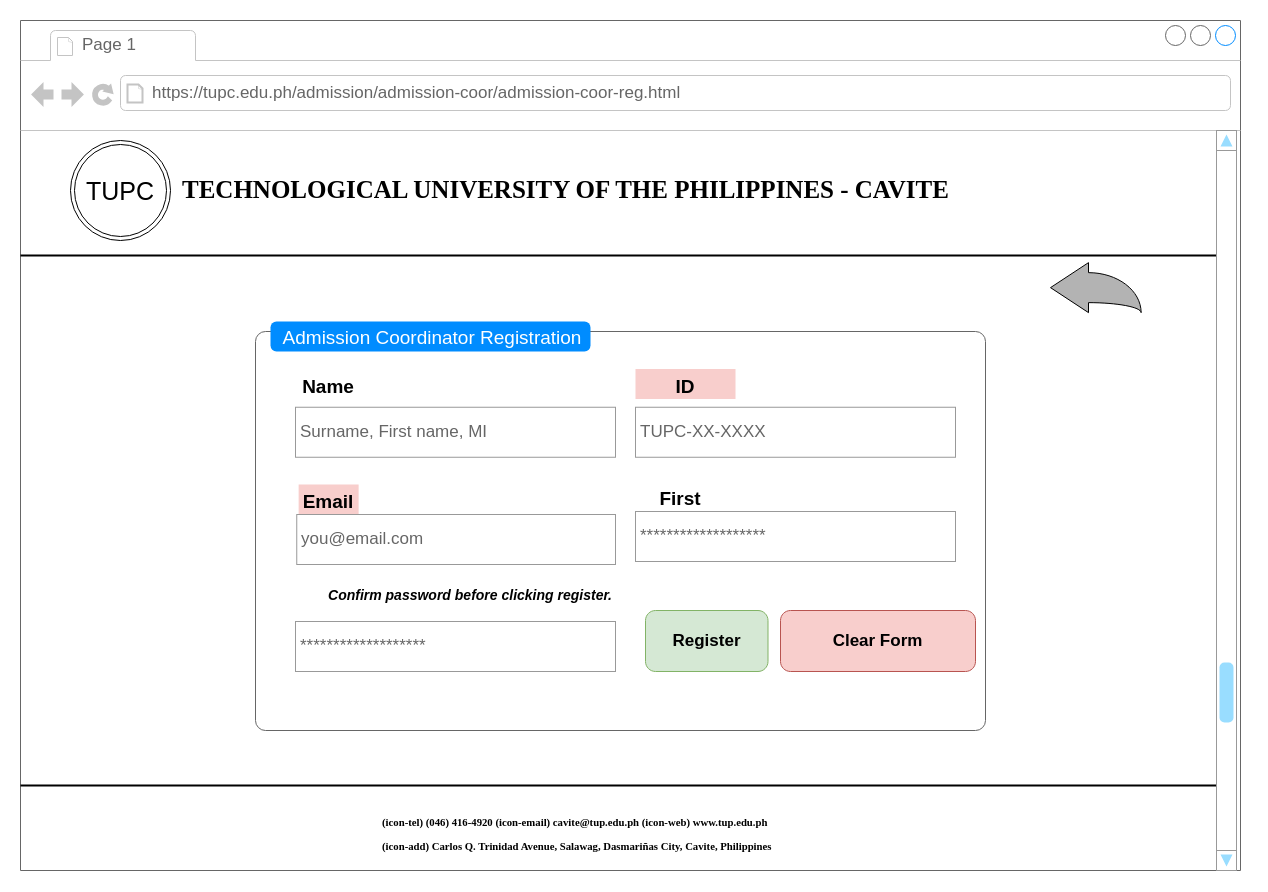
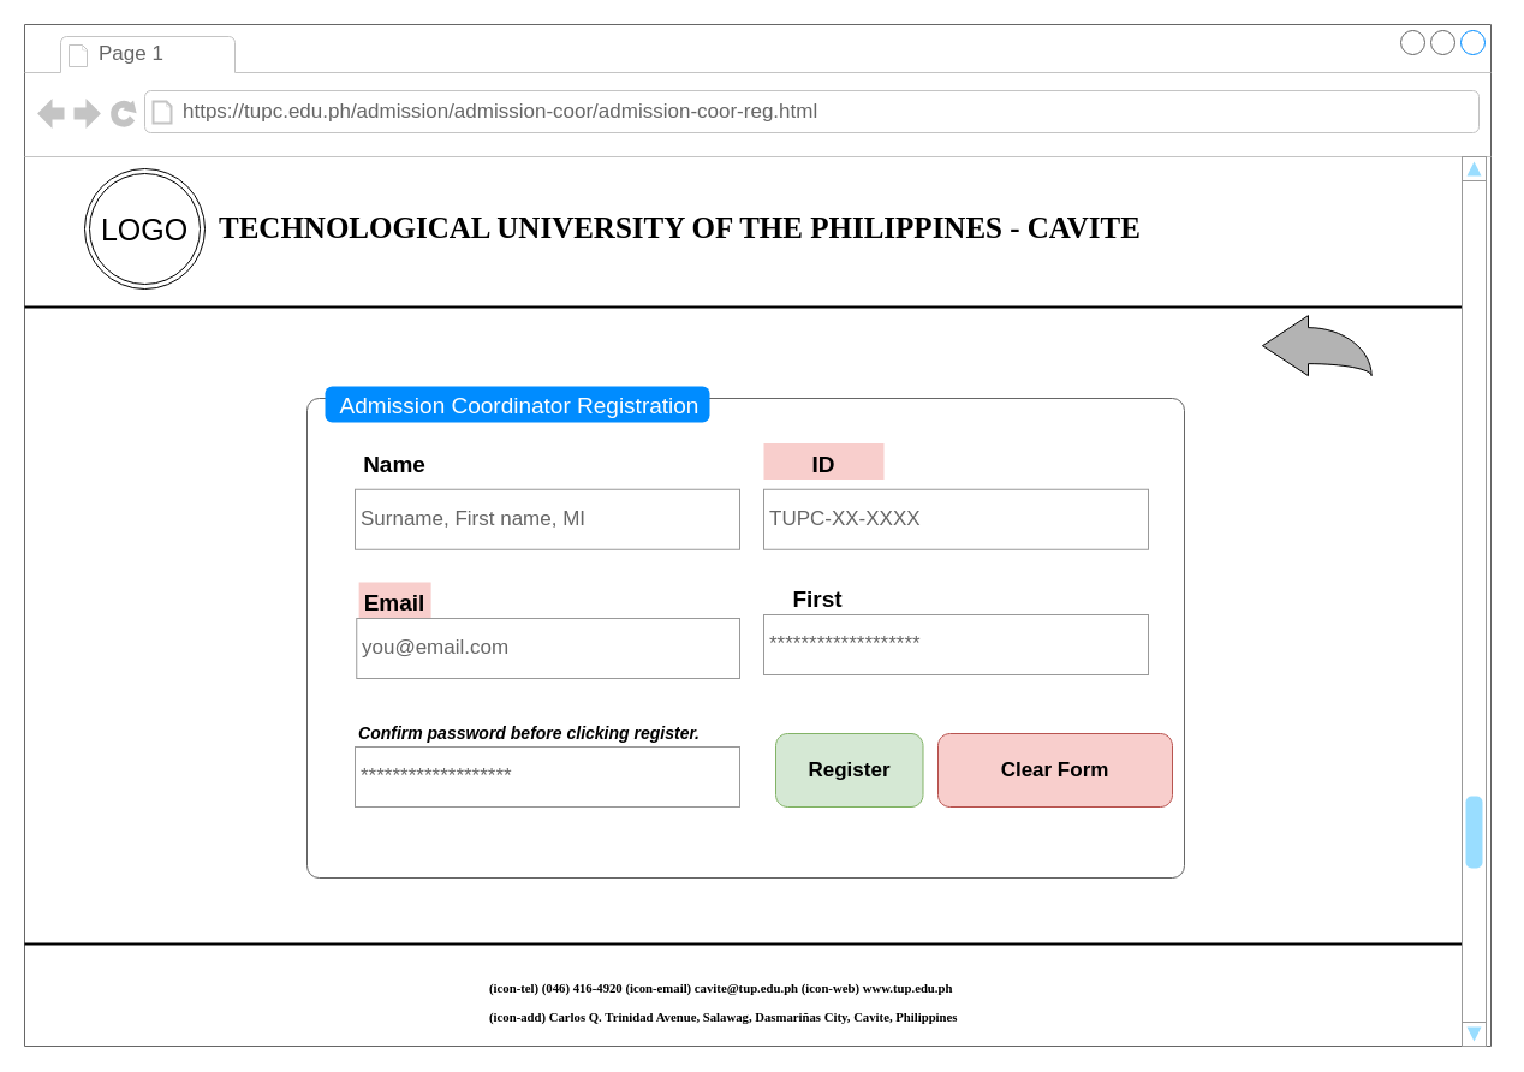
  <mxCell id="0" />
  <mxCell id="1" parent="0" />
  <mxCell id="2" value="" style="strokeWidth=1;shadow=0;dashed=0;align=center;html=1;shape=mxgraph.mockup.containers.browserWindow;rSize=0;strokeColor=none;strokeColor2=#008cff;strokeColor3=#c4c4c4;mainText=,;recursiveResize=0;fontSize=25;fillColor=none;" parent="1" vertex="1"><mxGeometry x="20" y="20" width="1220" height="850" as="geometry" /></mxCell>
  <mxCell id="3" value="" style="line;strokeWidth=2;html=1;fontSize=25;" parent="2" vertex="1"><mxGeometry y="760" width="1210" height="10" as="geometry" /></mxCell>
  <mxCell id="4" value="Page 1" style="strokeWidth=1;shadow=0;dashed=0;align=center;html=1;shape=mxgraph.mockup.containers.anchor;fontSize=17;fontColor=#666666;align=left;" parent="2" vertex="1"><mxGeometry x="60" y="12" width="110" height="26" as="geometry" /></mxCell>
  <mxCell id="5" value="https://tupc.edu.ph/admission/admission-coor/admission-coor-reg.html" style="strokeWidth=1;shadow=0;dashed=0;align=center;html=1;shape=mxgraph.mockup.containers.anchor;rSize=0;fontSize=17;fontColor=#666666;align=left;" parent="2" vertex="1"><mxGeometry x="130" y="60" width="250" height="26" as="geometry" /></mxCell>
  <mxCell id="6" value="&lt;h1&gt;&lt;b&gt;&lt;font style=&quot;font-size: 25px&quot;&gt;TECHNOLOGICAL UNIVERSITY OF THE PHILIPPINES - CAVITE&lt;/font&gt;&lt;/b&gt;&lt;/h1&gt;" style="text;html=1;points=[];align=left;verticalAlign=top;spacingTop=-4;fontSize=14;fontFamily=Verdana" parent="2" vertex="1"><mxGeometry x="160" y="130" width="540" height="60" as="geometry" /></mxCell>
- <mxCell id="7" value="TUPC" style="ellipse;shape=doubleEllipse;whiteSpace=wrap;html=1;fontSize=25;" parent="2" vertex="1"><mxGeometry x="50" y="120" width="100" height="100" as="geometry" /></mxCell>
+ <mxCell id="7" value="LOGO" style="ellipse;shape=doubleEllipse;whiteSpace=wrap;html=1;fontSize=25;" parent="2" vertex="1"><mxGeometry x="50" y="120" width="100" height="100" as="geometry" /></mxCell>
  <mxCell id="8" value="" style="line;strokeWidth=2;html=1;fontSize=25;" parent="2" vertex="1"><mxGeometry y="230" width="1210" height="10" as="geometry" /></mxCell>
  <mxCell id="9" value="" style="verticalLabelPosition=bottom;shadow=0;dashed=0;align=center;html=1;verticalAlign=top;strokeWidth=1;shape=mxgraph.mockup.navigation.scrollBar;strokeColor=#999999;barPos=20;fillColor2=#99ddff;strokeColor2=none;direction=north;fontSize=25;" parent="2" vertex="1"><mxGeometry x="1196" y="110" width="30" height="740" as="geometry" /></mxCell>
- <mxCell id="10" value="&lt;span style=&quot;font-family: &amp;#34;euphemia&amp;#34; ; font-size: 10.72px ; font-weight: 700&quot;&gt;(icon-tel) (046) 416-4920 (icon-email) cavite@tup.edu.ph (icon-web) www.tup.edu.ph&lt;br&gt;&lt;/span&gt;&lt;span style=&quot;font-family: &amp;#34;euphemia&amp;#34; ; font-size: 10.72px ; font-weight: 700&quot;&gt;(icon-add) Carlos Q. Trinidad Avenue, Salawag, Dasmariñas City, Cavite, Philippines&lt;/span&gt;&lt;span style=&quot;font-family: &amp;#34;euphemia&amp;#34; ; font-size: 10.72px ; font-weight: 700&quot;&gt;&lt;br&gt;&lt;/span&gt;" style="rounded=0;whiteSpace=wrap;html=1;fontSize=20;strokeWidth=1;fillColor=none;align=left;verticalAlign=top;strokeColor=none;" parent="2" vertex="1"><mxGeometry x="360" y="780" width="480" height="60" as="geometry" /></mxCell>
+ <mxCell id="10" value="&lt;span style=&quot;font-family: &amp;#34;euphemia&amp;#34; ; font-size: 10.72px ; font-weight: 700&quot;&gt;(icon-tel) (046) 416-4920 (icon-email) cavite@tup.edu.ph (icon-web) www.tup.edu.ph&lt;br&gt;&lt;/span&gt;&lt;span style=&quot;font-family: &amp;#34;euphemia&amp;#34; ; font-size: 10.72px ; font-weight: 700&quot;&gt;(icon-add) Carlos Q. Trinidad Avenue, Salawag, Dasmariñas City, Cavite, Philippines&lt;/span&gt;&lt;span style=&quot;font-family: &amp;#34;euphemia&amp;#34; ; font-size: 10.72px ; font-weight: 700&quot;&gt;&lt;br&gt;&lt;/span&gt;" style="rounded=0;whiteSpace=wrap;html=1;fontSize=20;strokeWidth=1;fillColor=none;align=left;verticalAlign=top;strokeColor=none;" parent="2" vertex="1"><mxGeometry x="385" y="780" width="480" height="60" as="geometry" /></mxCell>
  <mxCell id="11" value="" style="shape=mxgraph.mockup.containers.marginRect;rectMarginTop=10;strokeColor=#666666;strokeWidth=1;dashed=0;rounded=1;arcSize=5;recursiveResize=0;fontSize=20;align=left;verticalAlign=top;" parent="2" vertex="1"><mxGeometry x="235" y="301" width="730" height="409" as="geometry" /></mxCell>
  <mxCell id="12" value="Admission Coordinator Registration" style="shape=rect;strokeColor=none;fillColor=#008cff;strokeWidth=1;dashed=0;rounded=1;arcSize=20;fontColor=#ffffff;fontSize=19;spacing=2;spacingTop=-2;align=center;autosize=1;spacingLeft=4;resizeWidth=0;resizeHeight=0;perimeter=none;" parent="11" vertex="1"><mxGeometry x="15" width="320" height="30" as="geometry" /></mxCell>
  <mxCell id="13" value="&lt;b&gt;Name&lt;br&gt;&lt;/b&gt;" style="rounded=0;whiteSpace=wrap;html=1;fontSize=19;align=center;verticalAlign=top;strokeColor=none;" parent="11" vertex="1"><mxGeometry x="41.25" y="47.5" width="63.75" height="30" as="geometry" /></mxCell>
  <mxCell id="14" value="Register" style="strokeWidth=1;shadow=0;dashed=0;align=center;html=1;shape=mxgraph.mockup.buttons.button;strokeColor=#82b366;mainText=;buttonStyle=round;fontSize=17;fontStyle=1;fillColor=#d5e8d4;whiteSpace=wrap;" parent="11" vertex="1"><mxGeometry x="390" y="289" width="122.5" height="61" as="geometry" /></mxCell>
  <mxCell id="15" value="Surname, First name, MI" style="strokeWidth=1;shadow=0;dashed=0;align=center;html=1;shape=mxgraph.mockup.forms.pwField;strokeColor=#999999;mainText=;align=left;fontColor=#666666;fontSize=17;spacingLeft=3;" parent="11" vertex="1"><mxGeometry x="40" y="85.75" width="320" height="50" as="geometry" /></mxCell>
  <mxCell id="16" value="&lt;b&gt;ID&lt;br&gt;&lt;/b&gt;" style="rounded=0;whiteSpace=wrap;html=1;fontSize=19;align=center;verticalAlign=top;strokeColor=none;fillColor=#f8cecc;" parent="11" vertex="1"><mxGeometry x="380" y="47.5" width="100" height="30" as="geometry" /></mxCell>
  <mxCell id="17" value="&lt;b&gt;Email&lt;br&gt;&lt;/b&gt;" style="rounded=0;whiteSpace=wrap;html=1;fontSize=19;align=center;verticalAlign=top;strokeColor=none;fillColor=#f8cecc;" parent="11" vertex="1"><mxGeometry x="43.13" y="163" width="60" height="30" as="geometry" /></mxCell>
  <mxCell id="18" value="you@email.com" style="strokeWidth=1;shadow=0;dashed=0;align=center;html=1;shape=mxgraph.mockup.forms.pwField;strokeColor=#999999;mainText=;align=left;fontColor=#666666;fontSize=17;spacingLeft=3;" parent="11" vertex="1"><mxGeometry x="41.25" y="193" width="318.75" height="50" as="geometry" /></mxCell>
  <mxCell id="19" value="*******************" style="strokeWidth=1;shadow=0;dashed=0;align=center;html=1;shape=mxgraph.mockup.forms.pwField;strokeColor=#999999;mainText=;align=left;fontColor=#666666;fontSize=17;spacingLeft=3;" parent="11" vertex="1"><mxGeometry x="380" y="190" width="320" height="50" as="geometry" /></mxCell>
- <mxCell id="20" value="&lt;b&gt;&lt;i&gt;&lt;font style=&quot;font-size: 14px&quot;&gt;Confirm password before clicking register.&lt;/font&gt;&lt;/i&gt;&lt;br&gt;&lt;/b&gt;" style="rounded=0;whiteSpace=wrap;html=1;fontSize=19;align=center;verticalAlign=top;strokeColor=none;" parent="11" vertex="1"><mxGeometry x="70" y="255" width="290" height="30" as="geometry" /></mxCell>
+ <mxCell id="20" value="&lt;b&gt;&lt;i&gt;&lt;font style=&quot;font-size: 14px&quot;&gt;Confirm password before clicking register.&lt;/font&gt;&lt;/i&gt;&lt;br&gt;&lt;/b&gt;" style="rounded=0;whiteSpace=wrap;html=1;fontSize=19;align=center;verticalAlign=top;strokeColor=none;" parent="11" vertex="1"><mxGeometry x="40" y="270" width="290" height="30" as="geometry" /></mxCell>
  <mxCell id="21" value="Clear Form" style="strokeWidth=1;shadow=0;dashed=0;align=center;html=1;shape=mxgraph.mockup.buttons.button;strokeColor=#b85450;mainText=;buttonStyle=round;fontSize=17;fontStyle=1;fillColor=#f8cecc;whiteSpace=wrap;" parent="11" vertex="1"><mxGeometry x="525" y="289" width="195" height="61" as="geometry" /></mxCell>
  <mxCell id="22" value="&lt;b&gt;First&lt;br&gt;&lt;/b&gt;" style="rounded=0;whiteSpace=wrap;html=1;fontSize=19;align=center;verticalAlign=top;strokeColor=none;" parent="11" vertex="1"><mxGeometry x="380" y="160" width="90" height="20" as="geometry" /></mxCell>
  <mxCell id="23" value="*******************" style="strokeWidth=1;shadow=0;dashed=0;align=center;html=1;shape=mxgraph.mockup.forms.pwField;strokeColor=#999999;mainText=;align=left;fontColor=#666666;fontSize=17;spacingLeft=3;" parent="11" vertex="1"><mxGeometry x="40" y="300" width="320" height="50" as="geometry" /></mxCell>
  <mxCell id="24" value="TUPC-XX-XXXX" style="strokeWidth=1;shadow=0;dashed=0;align=center;html=1;shape=mxgraph.mockup.forms.pwField;strokeColor=#999999;mainText=;align=left;fontColor=#666666;fontSize=17;spacingLeft=3;" vertex="1" parent="11"><mxGeometry x="380" y="85.75" width="320" height="50" as="geometry" /></mxCell>
  <mxCell id="25" value="" style="html=1;shadow=0;dashed=0;align=right;verticalAlign=bottom;shape=mxgraph.arrows2.jumpInArrow;dy=15;dx=38;arrowHead=55;rotation=-180;textDirection=ltr;labelPosition=left;verticalLabelPosition=top;flipV=1;fillColor=#B3B3B3;" parent="2" vertex="1"><mxGeometry x="1030" y="242.14" width="90.62" height="50" as="geometry" /></mxCell>
